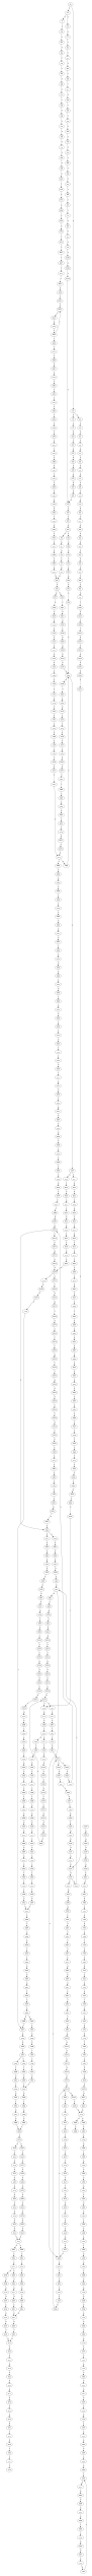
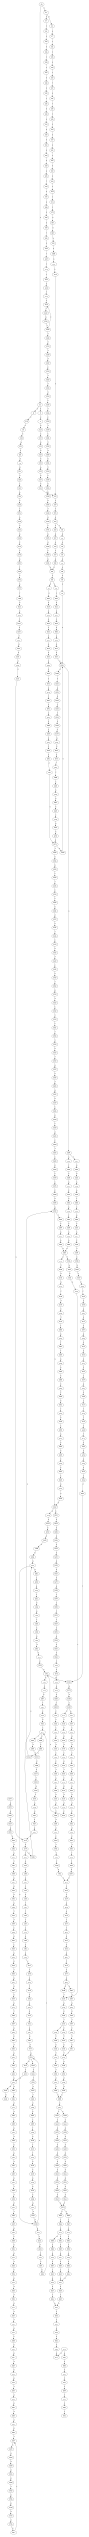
  strict digraph {
    fontname="JetBrains Mono"
    node [fontname="JetBrains Mono"]
    edge [fontname="JetBrains Mono"]
    S0
    S1
    S2
    S3
    S4
    S5
    S6
    S7
    S8
    S9
    S10
    S11
    S12
    S13
    S14
    S15
    S16
    S17
    S18
    S19
    S20
    S21
    S22
    S23
    S24
    S25
    S26
    S27
    S28
    S29
    S30
    S31
    S32
    S33
    S34
    S35
    S36
    S37
    S38
    S39
    S40
    S41
    S42
    S43
    S44
    S45
    S46
    S47
    S48
    S49
    S50
    S51
    S52
    S53
    S54
    S55
    S56
    S57
    S58
    S59
    S60
    S61
    S62
    S63
    S64
    S65
    S66
    S67
    S68
    S69
    S70
    S71
    S72
    S73
    S74
    S75
    S76
    S77
    S78
    S79
    S80
    S81
    S82
    S83
    S84
    S85
    S86
    S87
    S88
    S89
    S90
    S91
    S92
    S93
    S94
    S95
    S96
    S97
    S98
    S99
    S100
    S101
    S102
    S103
    S104
    S105
    S106
    S107
    S108
    S109
    S110
    S111
    S112
    S113
    S114
    S115
    S116
    S117
    S118
    S119
    S120
    S121
    S122
    S123
    S124
    S125
    S126
    S127
    S128
    S129
    S130
    S131
    S132
    n134 [label=S833]
    S134
    S135
    S136
    S137
    S138
    S139
    S140
    S141
    S142
    S143
    S144
    S145
    S146
    S147
    S148
    S149
    S150
    S151
    S152
    S153
    S154
    S155
    S156
    S157
    S158
    S159
    S160
    S161
    S162
    S163
    S164
    S165
    S166
    S167
    S168
    S169
    S170
    S171
    S172
    S173
    S174
    S175
    S176
    S177
    S178
    S179
    S180
    S181
    S182
    S183
    S184
    S185
    S186
    S187
    S188
    S189
    S190
    S191
    S192
    S193
    S194
    S195
    S196
    S197
    S198
    S199
    S200
    S201
    S202
    S203
    S204
    S205
    S206
    S207
    S208
    S209
    S210
    S211
    S212
    S213
    S214
    S215
    S216
    S217
    S218
    S219
    S220
    S221
    S222
    S223
    S224
    S225
    S226
    S227
    S228
    S229
    S230
    S231
    S232
    S233
    S234
    S235
    S236
    S237
    S238
    S239
    S240
    S241
    S242
    S243
    S244
    S245
    S246
    S247
    S248
    S249
    S250
    S251
    S252
    S253
    S254
    S255
    S256
    S257
    S258
    S259
    S260
    S261
    S262
    S263
    S264
    S265
    S266
    S267
    S268
    S269
    S270
    S271
    S272
    S273
    S274
    S275
    S276
    S277
    S278
    S280
    S281
    S282
    S283
    S284
    S285
    S286
    S287
    S288
    S289
    S290
    S291
    S292
    S279
    S293
    S294
    S295
    S296
    S297
    S298
    S299
    S300
    S301
    S302
    S303
    S304
    S305
    S306
    S307
    S308
    S309
    S310
    S311
    S312
    S313
    S314
    S315
    S316
    S317
    S318
    S319
    S320
    S321
    S322
    S323
    S324
    S325
    S326
    S327
    S328
    S329
    S330
    S331
    S332
    S333
    S334
    S335
    S336
    S337
    S338
    S339
    S340
    S341
    S342
    S343
    S344
    S345
    S346
    S347
    S348
    S349
    S350
    S351
    S352
    S353
    S354
    S355
    S356
    S357
    S358
    S359
    S360
    S361
    S362
    S363
    S364
    S365
    S366
    S367
    S368
    S369
    S370
    S371
    S372
    S373
    S374
    S375
    S376
    S377
    S378
    S379
    S380
    S381
    S382
    S383
    S384
    S385
    S386
    S387
    S388
    S389
    S390
    S391
    S392
    S393
    S394
    S395
    S396
    S397
    S398
    S399
    S400
    S401
    S402
    S403
    S404
    S405
    S406
    S407
    S408
    S409
    S410
    S411
    S412
    S413
    S414
    S415
    S416
    S417
    S418
    S419
    S420
    S421
    S422
    S423
    S424
    S425
    S426
    S427
    S428
    S429
    S430
    S431
    S432
    S433
    S434
    S435
    S436
    S437
    S438
    S439
    S440
    S441
    S442
    S443
    S444
    S445
    S446
    S447
    S448
    S449
    S450
    S451
    S452
    S453
    S454
    S455
    S456
    S457
    S458
    S459
    S460
    S461
    S462
    S463
    S464
    S465
    S466
    S467
    S468
    S469
    S470
    S471
    S472
    S473
    S474
    S475
    S476
    S477
    S478
    S479
    S480
    S481
    S482
    S483
    S484
    S485
    S486
    S487
    S488
    S489
    S490
    S491
    S492
    S493
    S494
    S495
    S496
    S497
    S498
    S499
    S500
    S501
    S502
    S503
    S504
    S505
    S506
    S507
    S508
    S509
    S510
    S511
    S512
    S513
    S514
    S515
    S516
    S517
    S518
    S519
    S520
    S521
    S522
    S523
    S524
    S525
    S526
    S527
    S528
    S529
    S530
    S531
    S532
    S533
    S534
    S535
    S536
    S537
    S538
    S539
    S540
    S541
    S542
    S543
    S544
    S545
    S546
    S547
    S548
    S549
    S550
    S551
    S552
    S553
    S554
    S555
    S556
    S557
    S558
    S559
    S560
    S561
    S562
    S563
    S564
    S565
    S566
    S567
    S568
    S569
    S570
    S571
    S572
    S573
    S574
    S575
    S576
    S577
    S578
    S579
    S580
    S581
    S582
    S583
    S584
    S585
    S586
    S587
    S588
    S589
    S590
    S591
    S592
    S593
    S594
    S595
    S596
    S597
    S598
    S599
    S600
    S601
    S602
    S603
    S604
    S605
    S606
    S607
    S608
    S609
    S610
    S611
    S612
    S613
    S614
    S615
    S616
    S617
    S618
    S619
    S620
    S621
    S622
    S623
    S624
    S625
    S626
    S627
    S628
    S629
    S630
    S631
    S632
    S633
    S634
    S635
    S636
    S637
    S638
    S639
    S640
    S641
    S642
    S643
    S644
    S645
    S646
    S647
    S648
    S649
    S650
    S651
    S652
    S653
    S654
    S655
    S656
    S657
    S658
    S659
    S660
    S661
    S662
    S663
    S664
    S665
    S666
    S667
    S668
    S669
    S670
    S671
    S672
    S673
    S674
    S675
    S676
    S677
    S678
    S679
    S680
    S681
    S682
    S683
    S684
    S685
    S686
    S687
    S688
    S689
    S690
    S691
    S692
    S693
    S694
    S695
    S696
    S697
    S698
    S699
    S700
    S701
    S702
    S703
    S704
    S705
    S706
    S707
    S708
    S709
    S710
    S711
    S712
    S713
    S714
    S715
    S716
    S717
    S0 -> S1 [label=T]
    S0 -> S2 [label=A]
    S1 -> S3 [label=G]
    S1 -> S4 [label=A]
    S2 -> S5 [label=A]
    S2 -> S6 [label=C]
    S3 -> S7 [label=A]
    S4 -> S8 [label=C]
    S5 -> S9 [label=C]
    S6 -> S10 [label=C]
    S7 -> S11 [label=T]
    S8 -> S12 [label=A]
    S9 -> S13 [label=G]
    S10 -> S14 [label=C]
    S11 -> S15 [label=C]
    S12 -> S16 [label=G]
    S13 -> S17 [label=C]
    S14 -> S18 [label=C]
    S15 -> S19 [label=G]
    S16 -> S20 [label=C]
    S17 -> S21 [label=G]
    S18 -> S22 [label=A]
    S19 -> S23 [label=T]
    S20 -> S24 [label=C]
    S21 -> S25 [label=G]
    S22 -> S26 [label=C]
    S23 -> S27 [label=T]
    S24 -> S28 [label=G]
    S25 -> S29 [label=A]
    S26 -> S30 [label=G]
    S27 -> S31 [label=G]
    S28 -> S32 [label=A]
    S29 -> S33 [label=A]
    S30 -> S34 [label=G]
    S31 -> S35 [label=T]
    S32 -> S36 [label=T]
    S33 -> S37 [label=G]
    S34 -> S38 [label=C]
    S35 -> S39 [label=C]
    S36 -> S40 [label=G]
    S37 -> S41 [label=A]
    S38 -> S42 [label=C]
    S39 -> S43 [label=G]
    S40 -> S44 [label=A]
    S41 -> S45 [label=A]
    S42 -> S46 [label=A]
    S43 -> S47 [label=G]
    S44 -> S48 [label=G]
    S45 -> S49 [label=C]
    S46 -> S50 [label=G]
    S47 -> S51 [label=A]
    S48 -> S52 [label=A]
    S49 -> S53 [label=T]
    S50 -> S54 [label=T]
    S51 -> S55 [label=C]
    S52 -> S56 [label=G]
    S53 -> S57 [label=A]
    S54 -> S58 [label=A]
    S55 -> S59 [label=A]
    S56 -> S60 [label=G]
    S57 -> S61 [label=T]
    S57 -> S62 [label=C]
    S58 -> S63 [label=A]
    S59 -> S64 [label=A]
    S60 -> S65 [label=G]
    S61 -> S66 [label=G]
    S62 -> S67 [label=G]
    S63 -> S68 [label=G]
    S64 -> S69 [label=C]
    S65 -> S70 [label=T]
    S66 -> S71 [label=A]
    S67 -> S72 [label=A]
    S68 -> S73 [label=C]
    S69 -> S74 [label=C]
    S70 -> S75 [label=A]
    S71 -> S76 [label=C]
    S72 -> S77 [label=C]
    S73 -> S78 [label=C]
    S74 -> S79 [label=C]
    S75 -> S80 [label=G]
    S76 -> S81 [label=G]
    S77 -> S82 [label=G]
    S78 -> S83 [label=G]
    S79 -> S84 [label=G]
    S80 -> S85 [label=G]
    S81 -> S86 [label=A]
    S82 -> S87 [label=A]
    S83 -> S88 [label=T]
    S84 -> S89 [label=G]
    S85 -> S90 [label=G]
    S86 -> S91 [label=G]
    S87 -> S92 [label=C]
    S88 -> S93 [label=C]
    S89 -> S94 [label=A]
    S90 -> S95 [label=T]
    S91 -> S96 [label=G]
    S92 -> S97 [label=G]
    S92 -> S98 [label=C]
    S93 -> S99 [label=A]
    S94 -> S100 [label=A]
    S95 -> S101 [label=G]
    S96 -> S102 [label=G]
    S97 -> S103 [label=G]
    S98 -> S104 [label=C]
    S99 -> S105 [label=T]
    S100 -> S106 [label=G]
    S101 -> S107 [label=T]
    S102 -> S108 [label=A]
    S102 -> S109 [label=G]
    S103 -> S110 [label=G]
    S104 -> S111 [label=G]
    S105 -> S112 [label=A]
    S106 -> S113 [label=A]
    S107 -> S114 [label=C]
    S108 -> S115 [label=A]
    S109 -> S116 [label=G]
    S109 -> S117 [label=T]
    S110 -> S118 [label=A]
    S111 -> S119 [label=A]
    S112 -> S120 [label=C]
    S113 -> S45 [label=A]
    S114 -> S121 [label=T]
    S115 -> S122 [label=G]
    S116 -> S123 [label=T]
    S117 -> S124 [label=G]
    S118 -> S125 [label=G]
    S119 -> S126 [label=C]
    S120 -> S127 [label=T]
    S121 -> S128 [label=G]
    S122 -> S129 [label=G]
    S123 -> S130 [label=C]
    S124 -> S131 [label=G]
    S125 -> S132 [label=C]
    S126 -> n134 [label=G]
    S127 -> S134 [label=G]
    S128 -> S135 [label=T]
    S129 -> S136 [label=C]
    S130 -> S137 [label=G]
    S131 -> S138 [label=A]
    S132 -> S139 [label=C]
    n134 -> S140 [label=A]
    S134 -> S141 [label=T]
    S135 -> S142 [label=C]
    S136 -> S143 [label=T]
    S137 -> S144 [label=C]
    S138 -> S145 [label=A]
    S139 -> S146 [label=G]
    S140 -> S147 [label=G]
    S141 -> S148 [label=G]
    S142 -> S149 [label=T]
    S143 -> S150 [label=A]
    S144 -> S151 [label=G]
    S145 -> S152 [label=T]
    S146 -> S153 [label=G]
    S147 -> S154 [label=G]
    S148 -> S155 [label=G]
    S149 -> S156 [label=G]
    S150 -> S157 [label=A]
    S151 -> S158 [label=G]
    S152 -> S159 [label=C]
    S153 -> S160 [label=A]
    S154 -> S102 [label=G]
    S155 -> S161 [label=A]
    S156 -> S162 [label=T]
    S157 -> S163 [label=G]
    S158 -> S164 [label=T]
    S159 -> S165 [label=G]
    S160 -> S166 [label=G]
    S161 -> S167 [label=G]
    S162 -> S142 [label=C]
    S162 -> S168 [label=T]
    S163 -> S169 [label=G]
    S164 -> S170 [label=C]
    S165 -> S171 [label=C]
    S166 -> S172 [label=G]
    S167 -> S173 [label=G]
    S168 -> S174 [label=T]
    S169 -> S175 [label=G]
    S170 -> S176 [label=G]
    S171 -> S177 [label=A]
    S172 -> S178 [label=G]
    S173 -> S179 [label=A]
    S174 -> S180 [label=T]
    S175 -> S181 [label=T]
    S176 -> S182 [label=A]
    S177 -> S183 [label=C]
    S178 -> S184 [label=T]
    S179 -> S185 [label=C]
    S179 -> S186 [label=G]
    S180 -> S187 [label=A]
    S181 -> S188 [label=C]
    S182 -> S189 [label=G]
    S183 -> S190 [label=C]
    S184 -> S191 [label=A]
    S185 -> S192 [label=G]
    S186 -> S193 [label=G]
    S187 -> S194 [label=C]
    S188 -> S195 [label=C]
    S189 -> S196 [label=T]
    S189 -> S197 [label=C]
    S190 -> S198 [label=C]
    S191 -> S199 [label=C]
    S192 -> S200 [label=A]
    S193 -> S201 [label=G]
    S193 -> S202 [label=A]
    S194 -> S203 [label=T]
    S195 -> S204 [label=A]
    S196 -> S205 [label=A]
    S197 -> S206 [label=T]
    S198 -> S207 [label=G]
    S199 -> S208 [label=A]
    S200 -> S209 [label=G]
    S201 -> S210 [label=C]
    S202 -> S211 [label=A]
    S202 -> S212 [label=G]
    S203 -> S213 [label=T]
    S204 -> S214 [label=G]
    S205 -> S215 [label=A]
    S206 -> S216 [label=G]
    S207 -> S217 [label=T]
    S208 -> S218 [label=G]
    S209 -> S219 [label=C]
    S210 -> S220 [label=G]
    S211 -> S221 [label=C]
    S212 -> S222 [label=A]
    S212 -> S223 [label=C]
    S213 -> S224 [label=T]
    S214 -> S225 [label=A]
    S215 -> S226 [label=G]
    S216 -> S227 [label=G]
    S217 -> S228 [label=C]
    S218 -> S229 [label=A]
    S219 -> S230 [label=A]
    S220 -> S231 [label=T]
    S221 -> S232 [label=A]
    S222 -> S233 [label=A]
    S223 -> S234 [label=A]
    S224 -> S235 [label=C]
    S225 -> S236 [label=C]
    S226 -> S237 [label=T]
    S227 -> S238 [label=C]
    S228 -> S239 [label=C]
    S229 -> S240 [label=C]
    S230 -> S241 [label=T]
    S231 -> S242 [label=G]
    S232 -> S243 [label=T]
    S233 -> S244 [label=G]
    S234 -> S245 [label=T]
    S235 -> S246 [label=T]
    S236 -> S247 [label=G]
    S237 -> S248 [label=G]
    S238 -> S249 [label=A]
    S239 -> S250 [label=A]
    S240 -> S251 [label=G]
    S241 -> S252 [label=T]
    S242 -> S253 [label=G]
    S243 -> S254 [label=C]
    S244 -> S255 [label=A]
    S244 -> S256 [label=G]
    S245 -> S257 [label=C]
    S246 -> S258 [label=C]
    S247 -> S259 [label=A]
    S248 -> S260 [label=G]
    S249 -> S261 [label=C]
    S250 -> S262 [label=G]
    S251 -> S263 [label=A]
    S252 -> S264 [label=T]
    S253 -> S265 [label=T]
    S254 -> S266 [label=G]
    S255 -> S267 [label=A]
    S256 -> S268 [label=G]
    S257 -> S269 [label=T]
    S258 -> S270 [label=T]
    S259 -> S271 [label=G]
    S260 -> S272 [label=T]
    S261 -> S273 [label=T]
    S262 -> S274 [label=G]
    S263 -> S271 [label=G]
    S264 -> S275 [label=C]
    S265 -> S276 [label=C]
    S266 -> S277 [label=C]
    S267 -> S278 [label=A]
    S269 -> S280 [label=C]
    S270 -> S281 [label=C]
    S271 -> S282 [label=T]
    S271 -> S283 [label=G]
    S272 -> S284 [label=C]
    S272 -> S285 [label=T]
    S273 -> S286 [label=T]
    S274 -> S287 [label=A]
    S275 -> S288 [label=A]
    S276 -> S289 [label=G]
    S277 -> S290 [label=C]
    S277 -> S291 [label=T]
    S278 -> S292 [label=A]
    S280 -> S294 [label=A]
    S281 -> S295 [label=T]
    S282 -> S296 [label=G]
    S283 -> S102 [label=G]
    S284 -> S297 [label=T]
    S285 -> S298 [label=T]
    S286 -> S299 [label=G]
    S287 -> S300 [label=G]
    S288 -> S301 [label=G]
    S289 -> S302 [label=A]
    S290 -> S303 [label=C]
    S291 -> S304 [label=A]
    S292 -> S305 [label=C]
    S279 -> S293 [label=G]
    S293 -> S306 [label=A]
    S294 -> S307 [label=C]
    S295 -> S308 [label=A]
    S296 -> S309 [label=G]
    S297 -> S310 [label=G]
    S298 -> S311 [label=G]
    S299 -> S312 [label=T]
    S300 -> S313 [label=A]
    S301 -> S314 [label=A]
    S302 -> S315 [label=A]
    S303 -> S316 [label=G]
    S304 -> S317 [label=T]
    S305 -> S318 [label=G]
    S306 -> S319 [label=A]
    S307 -> S320 [label=T]
    S308 -> S321 [label=G]
    S309 -> S322 [label=C]
    S310 -> S323 [label=T]
    S311 -> S324 [label=T]
    S312 -> S325 [label=T]
    S313 -> S326 [label=G]
    S314 -> S327 [label=C]
    S315 -> S328 [label=C]
    S316 -> S329 [label=G]
    S317 -> S330 [label=C]
    S318 -> S331 [label=A]
    S319 -> S332 [label=G]
    S320 -> S333 [label=G]
    S321 -> S334 [label=T]
    S322 -> S335 [label=T]
    S323 -> S336 [label=G]
    S324 -> S337 [label=G]
    S325 -> S338 [label=G]
    S326 -> S339 [label=A]
    S327 -> S340 [label=T]
    S328 -> S341 [label=A]
    S329 -> S342 [label=G]
    S329 -> S343 [label=T]
    S330 -> S344 [label=A]
    S331 -> S345 [label=G]
    S332 -> S346 [label=G]
    S333 -> S347 [label=T]
    S334 -> S348 [label=C]
    S335 -> S349 [label=C]
    S336 -> S350 [label=T]
    S337 -> S351 [label=T]
    S338 -> S352 [label=A]
    S339 -> S353 [label=G]
    S340 -> S354 [label=A]
    S341 -> S355 [label=A]
    S341 -> S356 [label=T]
    S342 -> S357 [label=A]
    S342 -> S358 [label=G]
    S343 -> S359 [label=C]
    S344 -> S360 [label=T]
    S345 -> S361 [label=G]
    S346 -> S362 [label=A]
    S347 -> S363 [label=T]
    S348 -> S364 [label=G]
    S349 -> S365 [label=C]
    S350 -> S366 [label=A]
    S351 -> S367 [label=A]
    S352 -> S368 [label=A]
    S353 -> S369 [label=C]
    S354 -> S370 [label=T]
    S355 -> S371 [label=C]
    S356 -> S372 [label=G]
    S357 -> S373 [label=G]
    S358 -> S374 [label=A]
    S359 -> S375 [label=G]
    S360 -> S376 [label=G]
    S361 -> S377 [label=A]
    S362 -> S378 [label=G]
    S363 -> S379 [label=G]
    S364 -> S380 [label=G]
    S365 -> S381 [label=G]
    S366 -> S382 [label=A]
    S367 -> S383 [label=A]
    S368 -> S384 [label=C]
    S369 -> S385 [label=G]
    S370 -> S386 [label=A]
    S371 -> S387 [label=A]
    S372 -> S388 [label=A]
    S373 -> S389 [label=A]
    S374 -> S390 [label=G]
    S375 -> S391 [label=A]
    S376 -> S392 [label=T]
    S377 -> S393 [label=G]
    S378 -> S394 [label=T]
    S379 -> S395 [label=A]
    S380 -> S396 [label=G]
    S381 -> S397 [label=A]
    S382 -> S398 [label=C]
    S383 -> S398 [label=C]
    S384 -> S399 [label=C]
    S385 -> S400 [label=A]
    S386 -> S401 [label=G]
    S387 -> S402 [label=T]
    S388 -> S403 [label=C]
    S389 -> S404 [label=A]
    S390 -> S405 [label=G]
    S391 -> S189 [label=G]
    S392 -> S406 [label=G]
    S393 -> S407 [label=G]
    S394 -> S408 [label=A]
    S395 -> S409 [label=G]
    S396 -> S410 [label=T]
    S397 -> S411 [label=G]
    S398 -> S412 [label=C]
    S399 -> S413 [label=G]
    S400 -> S414 [label=C]
    S401 -> S415 [label=G]
    S402 -> S416 [label=C]
    S403 -> S417 [label=C]
    S403 -> S418 [label=A]
    S404 -> S419 [label=A]
    S405 -> S420 [label=A]
    S406 -> S421 [label=G]
    S407 -> S422 [label=T]
    S408 -> S423 [label=G]
    S409 -> S424 [label=G]
    S410 -> S425 [label=A]
    S411 -> S426 [label=T]
    S412 -> S427 [label=T]
    S412 -> S428 [label=C]
    S413 -> S429 [label=T]
    S414 -> S430 [label=T]
    S415 -> S431 [label=A]
    S416 -> S432 [label=G]
    S417 -> S433 [label=C]
    S418 -> S434 [label=C]
    S419 -> S435 [label=G]
    S420 -> S436 [label=G]
    S421 -> S437 [label=A]
    S422 -> S438 [label=A]
    S423 -> S439 [label=A]
    S424 -> S440 [label=A]
    S425 -> S441 [label=C]
    S426 -> S442 [label=C]
    S427 -> S443 [label=C]
    S428 -> S444 [label=C]
    S429 -> S445 [label=A]
    S430 -> S446 [label=C]
    S431 -> S447 [label=G]
    S432 -> S277 [label=C]
    S433 -> S448 [label=G]
    S434 -> S449 [label=C]
    S435 -> S450 [label=A]
    S436 -> S193 [label=G]
    S437 -> S451 [label=G]
    S438 -> S452 [label=A]
    S439 -> S453 [label=G]
    S440 -> S454 [label=G]
    S441 -> S455 [label=G]
    S442 -> S456 [label=G]
    S443 -> S457 [label=A]
    S444 -> S458 [label=A]
    S445 -> S459 [label=C]
    S446 -> S460 [label=C]
    S447 -> S461 [label=G]
    S448 -> S462 [label=G]
    S449 -> S463 [label=G]
    S450 -> S464 [label=G]
    S451 -> S173 [label=G]
    S452 -> S465 [label=T]
    S453 -> S466 [label=G]
    S454 -> S467 [label=G]
    S455 -> S468 [label=A]
    S456 -> S469 [label=A]
    S457 -> S470 [label=A]
    S458 -> S471 [label=G]
    S459 -> S472 [label=A]
    S460 -> S473 [label=T]
    S461 -> S474 [label=A]
    S462 -> S475 [label=A]
    S463 -> S476 [label=A]
    S464 -> S477 [label=A]
    S465 -> S478 [label=G]
    S466 -> S479 [label=T]
    S467 -> S202 [label=A]
    S468 -> S480 [label=C]
    S469 -> S481 [label=C]
    S470 -> S482 [label=A]
    S471 -> S483 [label=A]
    S472 -> S484 [label=C]
    S473 -> S485 [label=C]
    S474 -> S212 [label=G]
    S475 -> S486 [label=C]
    S476 -> S487 [label=C]
    S477 -> S488 [label=G]
    S478 -> S489 [label=A]
    S479 -> S490 [label=A]
    S480 -> S491 [label=G]
    S481 -> S492 [label=G]
    S482 -> S493 [label=A]
    S483 -> S494 [label=A]
    S484 -> S495 [label=G]
    S485 -> S496 [label=G]
    S486 -> S497 [label=G]
    S487 -> S498 [label=C]
    S488 -> S499 [label=T]
    S489 -> S500 [label=C]
    S490 -> S501 [label=C]
    S491 -> S87 [label=A]
    S492 -> S502 [label=T]
    S493 -> S503 [label=G]
    S494 -> S504 [label=G]
    S495 -> S505 [label=C]
    S496 -> S506 [label=A]
    S497 -> S507 [label=T]
    S498 -> S508 [label=T]
    S499 -> S509 [label=C]
    S500 -> S510 [label=G]
    S501 -> S511 [label=A]
    S502 -> S512 [label=G]
    S503 -> S513 [label=A]
    S504 -> S514 [label=A]
    S505 -> S515 [label=C]
    S506 -> S516 [label=A]
    S507 -> S517 [label=C]
    S508 -> S518 [label=A]
    S509 -> S519 [label=T]
    S510 -> S520 [label=A]
    S511 -> S521 [label=C]
    S512 -> S522 [label=A]
    S513 -> S523 [label=G]
    S514 -> S524 [label=G]
    S515 -> S525 [label=C]
    S516 -> S526 [label=C]
    S517 -> S527 [label=G]
    S518 -> S528 [label=G]
    S519 -> S529 [label=T]
    S520 -> S530 [label=A]
    S521 -> S531 [label=G]
    S522 -> S532 [label=C]
    S523 -> S533 [label=A]
    S524 -> S534 [label=A]
    S525 -> S535 [label=G]
    S526 -> S536 [label=A]
    S527 -> S537 [label=A]
    S528 -> S538 [label=G]
    S529 -> S539 [label=C]
    S530 -> S540 [label=G]
    S531 -> S541 [label=G]
    S532 -> S542 [label=T]
    S533 -> S543 [label=A]
    S534 -> S544 [label=A]
    S535 -> S545 [label=G]
    S536 -> S356 [label=T]
    S537 -> S546 [label=A]
    S538 -> S547 [label=A]
    S539 -> S548 [label=A]
    S540 -> S549 [label=G]
    S541 -> S550 [label=T]
    S542 -> S551 [label=C]
    S543 -> S552 [label=A]
    S544 -> S552 [label=A]
    S545 -> S342 [label=G]
    S546 -> S553 [label=C]
    S547 -> S554 [label=C]
    S548 -> S555 [label=A]
    S549 -> S556 [label=A]
    S550 -> S557 [label=G]
    S551 -> S558 [label=T]
    S552 -> S559 [label=C]
    S552 -> S560 [label=T]
    S553 -> S341 [label=A]
    S554 -> S561 [label=A]
    S555 -> S562 [label=A]
    S556 -> S563 [label=A]
    S557 -> S564 [label=A]
    S558 -> S565 [label=T]
    S559 -> S566 [label=C]
    S560 -> S567 [label=C]
    S561 -> S568 [label=A]
    S562 -> S569 [label=T]
    S563 -> S570 [label=A]
    S564 -> S571 [label=G]
    S565 -> S572 [label=G]
    S566 -> S573 [label=C]
    S567 -> S574 [label=C]
    S568 -> S575 [label=C]
    S569 -> S576 [label=A]
    S570 -> S577 [label=A]
    S571 -> S578 [label=G]
    S572 -> S579 [label=T]
    S573 -> S580 [label=A]
    S573 -> S581 [label=C]
    S574 -> S582 [label=C]
    S575 -> S583 [label=T]
    S576 -> S584 [label=T]
    S577 -> S585 [label=A]
    S578 -> S586 [label=T]
    S579 -> S587 [label=A]
    S580 -> S588 [label=A]
    S581 -> S589 [label=A]
    S582 -> S590 [label=A]
    S583 -> S591 [label=T]
    S584 -> S592 [label=G]
    S585 -> S593 [label=A]
    S586 -> S594 [label=A]
    S587 -> S595 [label=G]
    S588 -> S596 [label=A]
    S589 -> S597 [label=A]
    S590 -> S598 [label=A]
    S591 -> S599 [label=T]
    S592 -> S600 [label=A]
    S593 -> S601 [label=C]
    S594 -> S602 [label=G]
    S595 -> S603 [label=A]
    S596 -> S604 [label=A]
    S597 -> S605 [label=A]
    S598 -> S606 [label=A]
    S599 -> S607 [label=G]
    S600 -> S608 [label=C]
    S601 -> S609 [label=G]
    S602 -> S610 [label=G]
    S603 -> S611 [label=A]
    S604 -> S612 [label=C]
    S605 -> S613 [label=C]
    S606 -> S614 [label=C]
    S607 -> S615 [label=C]
    S608 -> S616 [label=C]
    S609 -> S617 [label=G]
    S610 -> S618 [label=A]
    S611 -> S619 [label=G]
    S612 -> S620 [label=G]
    S613 -> S621 [label=G]
    S614 -> S621 [label=G]
    S615 -> S622 [label=C]
    S616 -> S623 [label=C]
    S617 -> S624 [label=A]
    S618 -> S625 [label=G]
    S619 -> S626 [label=C]
    S620 -> S627 [label=G]
    S621 -> S628 [label=G]
    S622 -> S629 [label=C]
    S623 -> S630 [label=C]
    S624 -> S631 [label=G]
    S625 -> S632 [label=A]
    S626 -> S633 [label=G]
    S627 -> S634 [label=T]
    S628 -> S635 [label=T]
    S629 -> S636 [label=G]
    S630 -> S637 [label=A]
    S631 -> S638 [label=G]
    S632 -> S639 [label=A]
    S633 -> S640 [label=C]
    S634 -> S641 [label=A]
    S635 -> S641 [label=A]
    S636 -> S642 [label=A]
    S637 -> S643 [label=A]
    S638 -> S644 [label=T]
    S639 -> S244 [label=G]
    S640 -> S645 [label=A]
    S641 -> S646 [label=C]
    S642 -> S647 [label=T]
    S643 -> S648 [label=C]
    S644 -> S649 [label=A]
    S645 -> S650 [label=C]
    S646 -> S651 [label=A]
    S647 -> S652 [label=T]
    S648 -> S653 [label=C]
    S649 -> S654 [label=G]
    S650 -> S655 [label=T]
    S651 -> S656 [label=A]
    S652 -> S657 [label=G]
    S653 -> S658 [label=T]
    S654 -> S659 [label=A]
    S655 -> S660 [label=C]
    S656 -> S661 [label=A]
    S657 -> S662 [label=A]
    S658 -> S663 [label=G]
    S659 -> S664 [label=A]
    S660 -> S665 [label=G]
    S661 -> S666 [label=A]
    S662 -> S667 [label=G]
    S663 -> S668 [label=A]
    S664 -> S669 [label=G]
    S665 -> S670 [label=C]
    S666 -> S671 [label=G]
    S667 -> S672 [label=T]
    S668 -> S673 [label=G]
    S669 -> S674 [label=T]
    S670 -> S675 [label=C]
-   S671 -> S676 [label=G]
+   S676 -> S671 [label=G]
    S672 -> S677 [label=A]
    S673 -> S678 [label=A]
    S674 -> S679 [label=A]
    S675 -> S680 [label=C]
    S676 -> S681 [label=A]
    S677 -> S682 [label=A]
    S678 -> S683 [label=T]
    S679 -> S684 [label=A]
    S680 -> S685 [label=G]
    S681 -> S686 [label=G]
    S682 -> S687 [label=A]
    S682 -> S688 [label=G]
    S683 -> S689 [label=A]
    S684 -> S690 [label=A]
    S685 -> S329 [label=G]
    S686 -> S691 [label=G]
    S687 -> S692 [label=T]
    S688 -> S237 [label=T]
    S689 -> S693 [label=A]
    S690 -> S694 [label=A]
    S691 -> S695 [label=T]
    S692 -> S696 [label=G]
    S693 -> S697 [label=C]
    S694 -> S698 [label=G]
    S695 -> S699 [label=C]
    S696 -> S700 [label=G]
    S697 -> S701 [label=T]
    S698 -> S702 [label=T]
    S699 -> S703 [label=T]
    S700 -> S704 [label=T]
    S701 -> S705 [label=T]
    S702 -> S706 [label=A]
    S703 -> S707 [label=C]
    S704 -> S708 [label=C]
    S705 -> S709 [label=T]
    S706 -> S710 [label=G]
    S707 -> S711 [label=T]
    S708 -> S712 [label=T]
    S709 -> S713 [label=G]
    S710 -> S714 [label=A]
    S712 -> S715 [label=G]
    S713 -> S615 [label=C]
    S714 -> S716 [label=A]
    S715 -> S323 [label=T]
    S716 -> S717 [label=G]
    S717 -> S674 [label=T]
  }
